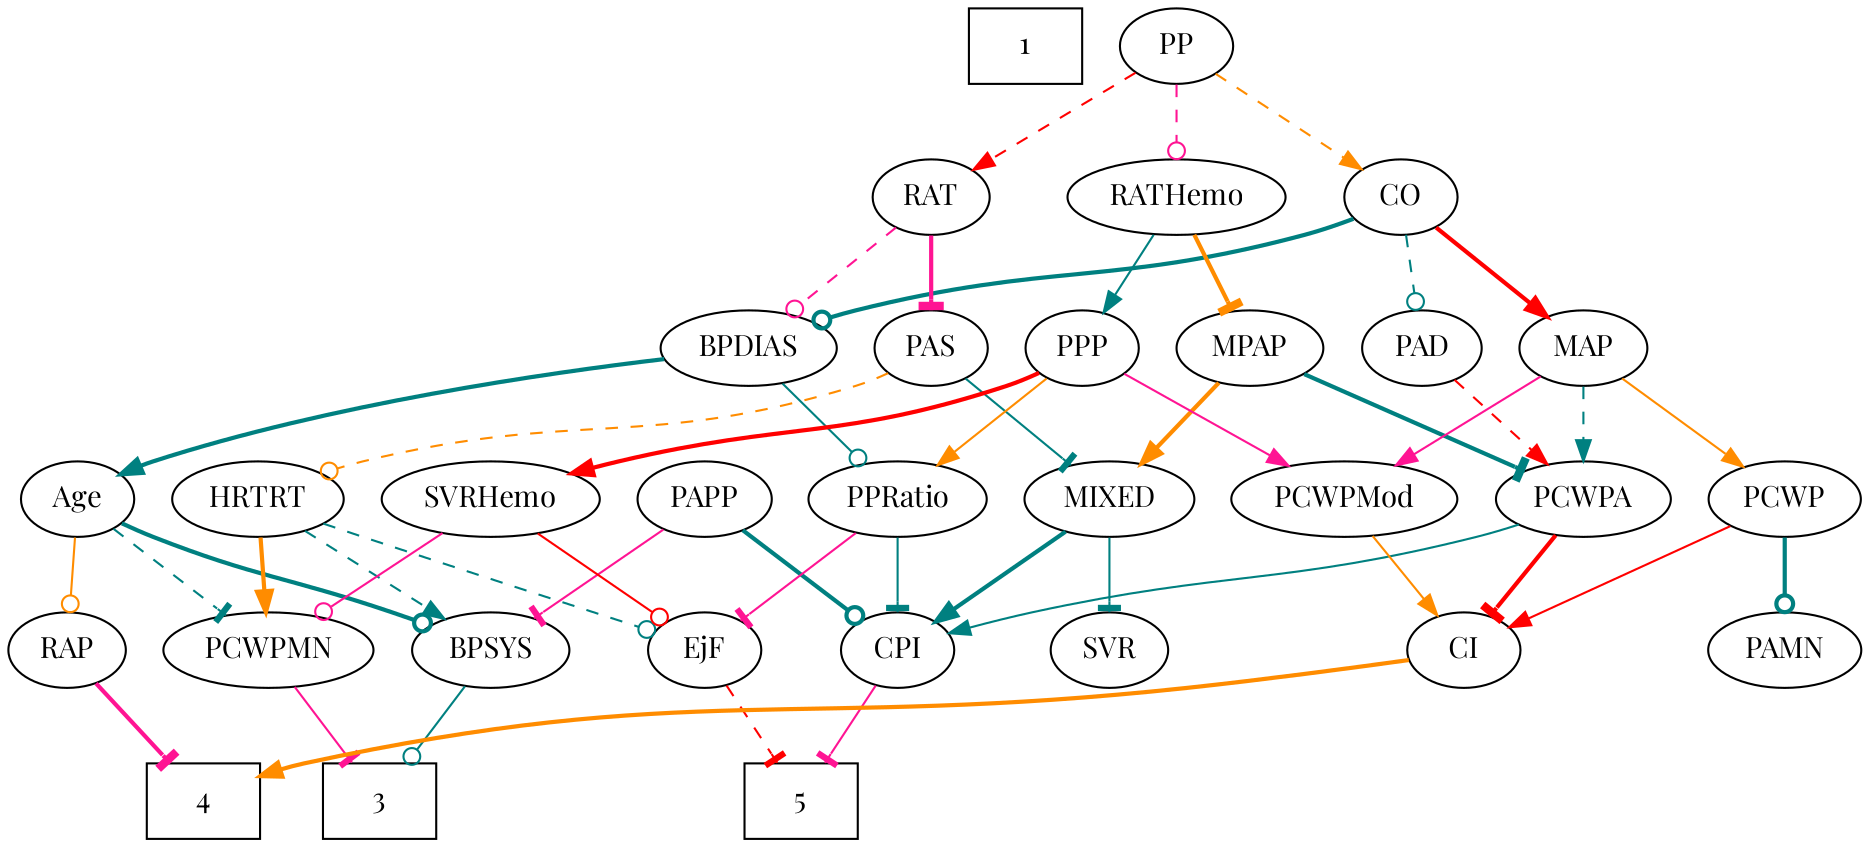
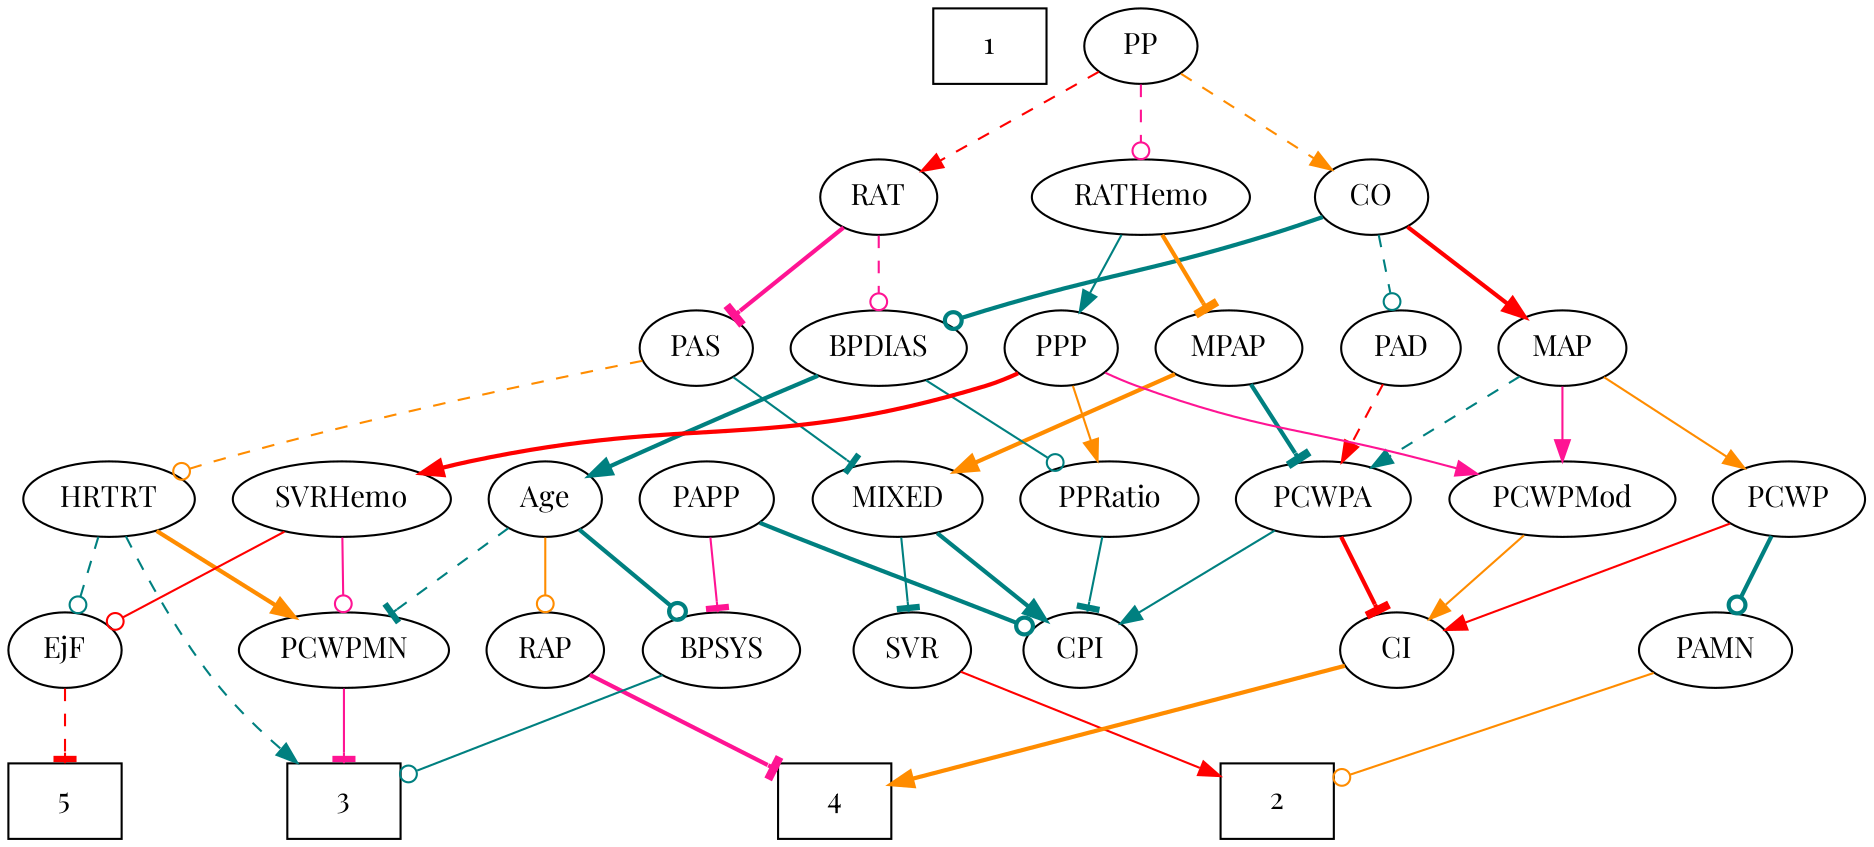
  strict digraph {
    fontname="Playfair Display"
    node [fontname="Playfair Display"]
    edge [arrowhead=normal color=teal fontname="Playfair Display" style=solid]
    1 [height=0.5 shape=box width=0.75]
+   2 [height=0.5 shape=box width=0.75]
    3 [height=0.5 shape=box width=0.75]
    4 [height=0.5 shape=box width=0.75]
    5 [height=0.5 shape=box width=0.75]
    Age [height=0.5 width=0.75]
    RAP [height=0.5 width=0.77632]
    BPSYS [height=0.5 width=1.0471]
    PCWPMN [height=0.5 width=1.3902]
    EjF [height=0.5 width=0.75]
    MIXED [height=0.5 width=1.1193]
    CPI [height=0.5 width=0.75]
    SVR [height=0.5 width=0.77632]
    MPAP [height=0.5 width=0.97491]
    PCWPA [height=0.5 width=1.1555]
    CI [height=0.5 width=0.75]
    PAD [height=0.5 width=0.79437]
    PAPP [height=0.5 width=0.88464]
    CO [height=0.5 width=0.75]
    BPDIAS [height=0.5 width=1.1735]
    MAP [height=0.5 width=0.84854]
    PPRatio [height=0.5 width=1.1013]
    PCWPMod [height=0.5 width=1.4443]
    PCWP [height=0.5 width=0.97491]
    PAMN [height=0.5 width=1.011]
    PAS [height=0.5 width=0.75]
    HRTRT [height=0.5 width=1.1013]
    RATHemo [height=0.5 width=1.3721]
    PPP [height=0.5 width=0.75]
    SVRHemo [height=0.5 width=1.3902]
    RAT [height=0.5 width=0.75827]
    PP [height=0.5 width=0.75]
    Age -> RAP [arrowhead=odot color=darkorange]
    Age -> BPSYS [arrowhead=odot style=bold]
    Age -> PCWPMN [arrowhead=tee style=dashed]
    RAP -> 4 [arrowhead=tee color=deeppink style=bold]
    BPSYS -> 3 [arrowhead=odot]
    PCWPMN -> 3 [arrowhead=tee color=deeppink]
    EjF -> 5 [arrowhead=tee color=red style=dashed]
    MIXED -> CPI [style=bold]
    MIXED -> SVR [arrowhead=tee]
-   CPI -> 5 [arrowhead=tee color=deeppink]
+   SVR -> 2 [color=red]
    MPAP -> MIXED [color=darkorange style=bold]
    MPAP -> PCWPA [arrowhead=tee style=bold]
    PCWPA -> CPI
    PCWPA -> CI [arrowhead=tee color=red style=bold]
    CI -> 4 [color=darkorange style=bold]
    PAD -> PCWPA [color=red style=dashed]
    PAPP -> BPSYS [arrowhead=tee color=deeppink]
    PAPP -> CPI [arrowhead=odot style=bold]
    CO -> PAD [arrowhead=odot style=dashed]
    CO -> BPDIAS [arrowhead=odot style=bold]
    CO -> MAP [color=red style=bold]
    BPDIAS -> Age [style=bold]
    BPDIAS -> PPRatio [arrowhead=odot]
    MAP -> PCWPA [style=dashed]
    MAP -> PCWPMod [color=deeppink]
    MAP -> PCWP [color=darkorange]
-   PPRatio -> EjF [arrowhead=tee color=deeppink]
    PPRatio -> CPI [arrowhead=tee]
    PCWPMod -> CI [color=darkorange]
    PCWP -> CI [color=red]
    PCWP -> PAMN [arrowhead=odot style=bold]
+   PAMN -> 2 [arrowhead=odot color=darkorange]
    PAS -> MIXED [arrowhead=tee]
    PAS -> HRTRT [arrowhead=odot color=darkorange style=dashed]
-   HRTRT -> BPSYS [style=dashed]
+   HRTRT -> 3 [style=dashed]
    HRTRT -> PCWPMN [color=darkorange style=bold]
    HRTRT -> EjF [arrowhead=odot style=dashed]
    RATHemo -> MPAP [arrowhead=tee color=darkorange style=bold]
    RATHemo -> PPP
    PPP -> PPRatio [color=darkorange]
    PPP -> PCWPMod [color=deeppink]
    PPP -> SVRHemo [color=red style=bold]
    SVRHemo -> PCWPMN [arrowhead=odot color=deeppink]
    SVRHemo -> EjF [arrowhead=odot color=red]
    RAT -> BPDIAS [arrowhead=odot color=deeppink style=dashed]
    RAT -> PAS [arrowhead=tee color=deeppink style=bold]
    PP -> CO [color=darkorange style=dashed]
    PP -> RATHemo [arrowhead=odot color=deeppink style=dashed]
    PP -> RAT [color=red style=dashed]
  }
